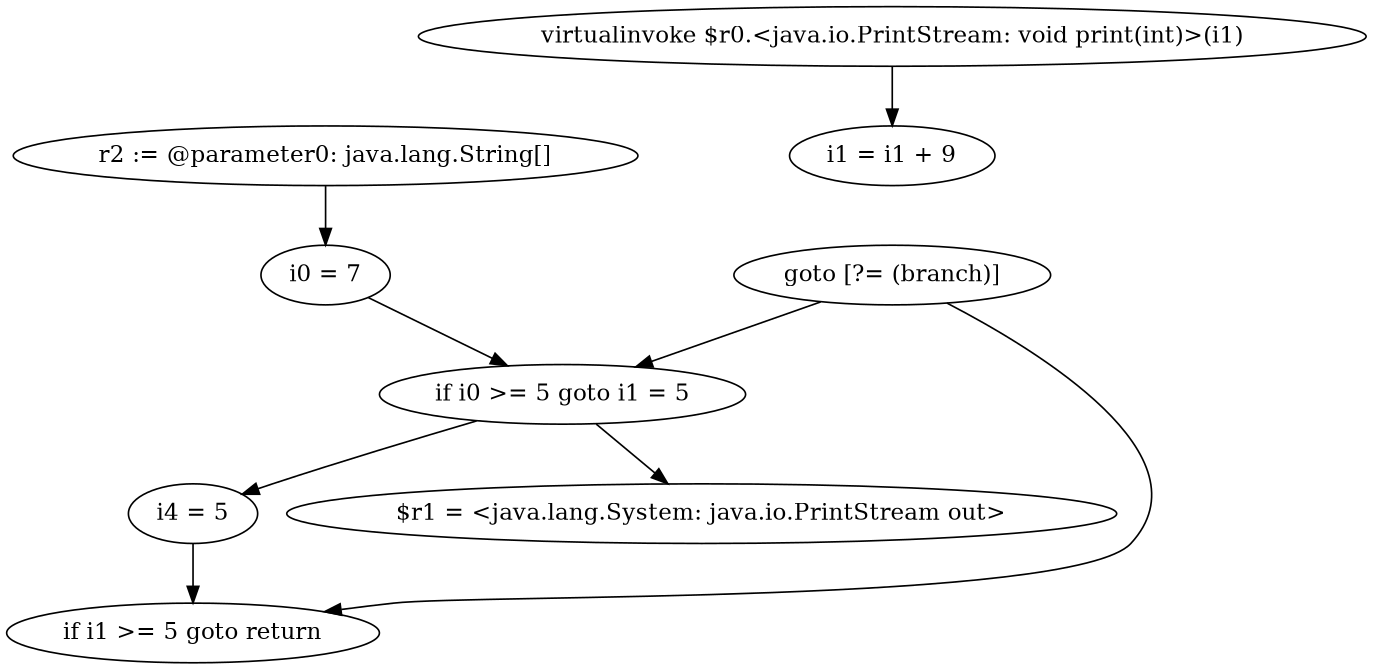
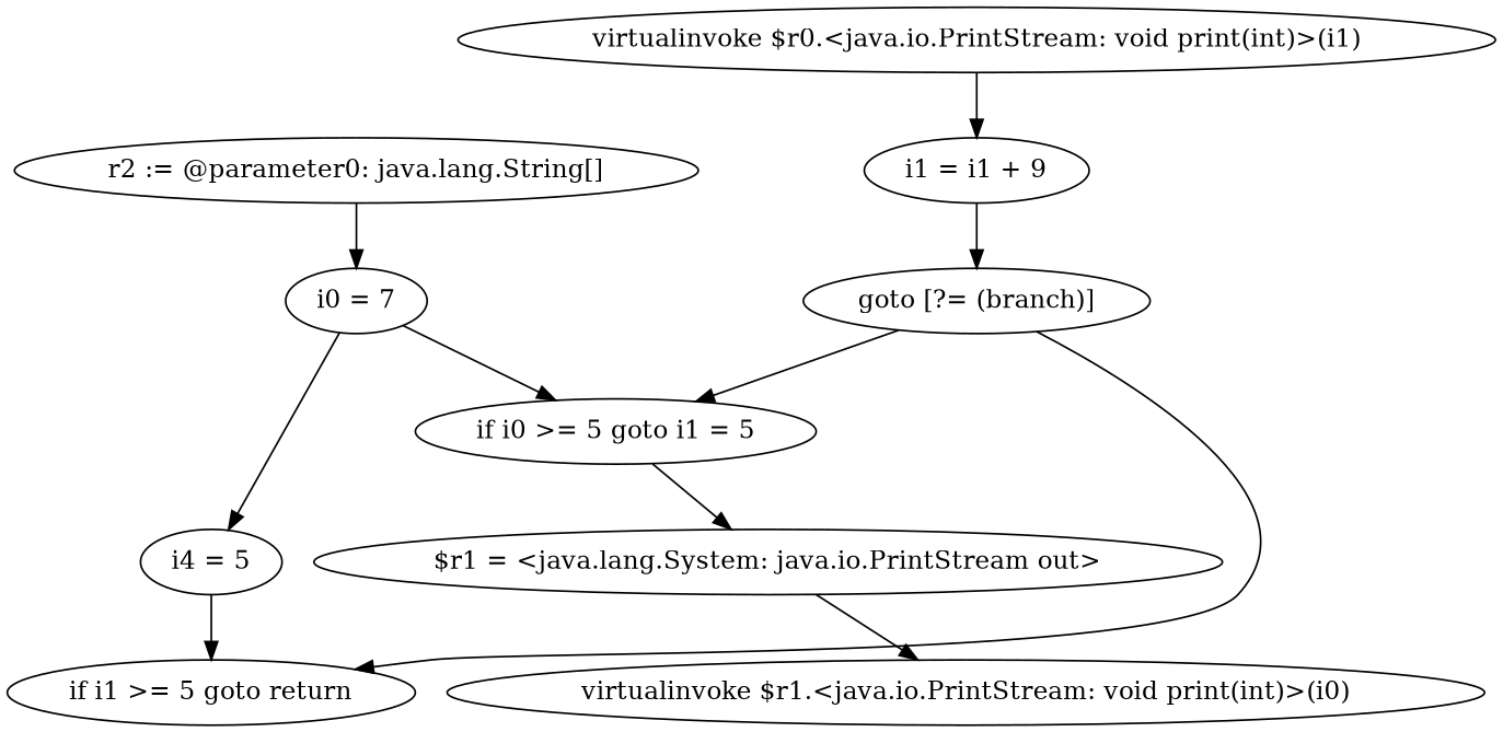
  digraph {
    n1 [label="i0 = 7"]
    "r2 := @parameter0: java.lang.String[]"
    "if i0 >= 5 goto i1 = 5"
    "$r1 = <java.lang.System: java.io.PrintStream out>"
    n5 [label="i4 = 5"]
+   "virtualinvoke $r1.<java.io.PrintStream: void print(int)>(i0)"
    "if i1 >= 5 goto return"
    "goto [?= (branch)]"
    n9 [label="i1 = i1 + 9"]
    "virtualinvoke $r0.<java.io.PrintStream: void print(int)>(i1)"
    n1 -> "if i0 >= 5 goto i1 = 5"
    "r2 := @parameter0: java.lang.String[]" -> n1
    "if i0 >= 5 goto i1 = 5" -> "$r1 = <java.lang.System: java.io.PrintStream out>"
-   "if i0 >= 5 goto i1 = 5" -> n5
+   n1 -> n5
+   "$r1 = <java.lang.System: java.io.PrintStream out>" -> "virtualinvoke $r1.<java.io.PrintStream: void print(int)>(i0)"
    n5 -> "if i1 >= 5 goto return"
    "goto [?= (branch)]" -> "if i0 >= 5 goto i1 = 5"
    "goto [?= (branch)]" -> "if i1 >= 5 goto return"
+   n9 -> "goto [?= (branch)]"
    "virtualinvoke $r0.<java.io.PrintStream: void print(int)>(i1)" -> n9
  }
